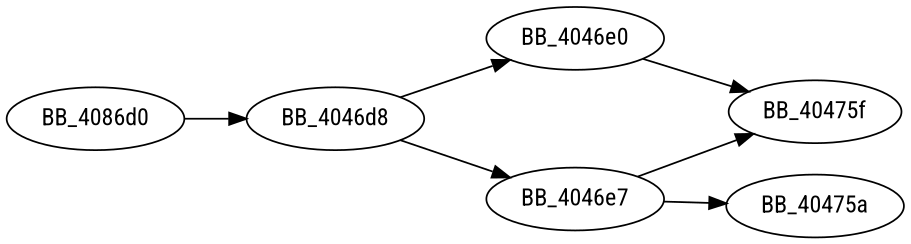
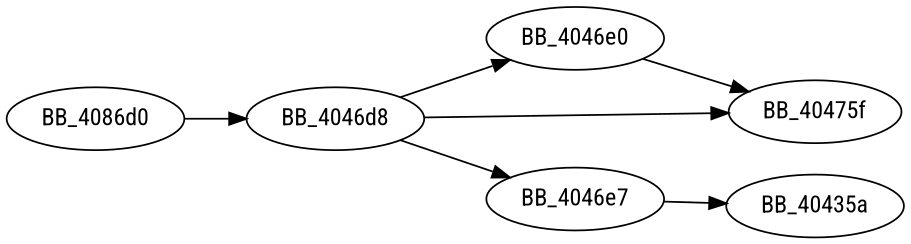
  digraph {
    fontname="Roboto Condensed"
    rankdir=LR
    node [fontname="Roboto Condensed"]
    edge [fontname="Roboto Condensed"]
    n1 [label=BB_4086d0]
    BB_4046d8
    BB_4046e0
    BB_4046e7
    BB_40475f
-   BB_40475a
+   BB_40475a [label=BB_40435a]
    n1 -> BB_4046d8
    BB_4046d8 -> BB_4046e0
    BB_4046d8 -> BB_4046e7
    BB_4046e0 -> BB_40475f
-   BB_4046e7 -> BB_40475f
+   BB_4046d8 -> BB_40475f
    BB_4046e7 -> BB_40475a
  }
